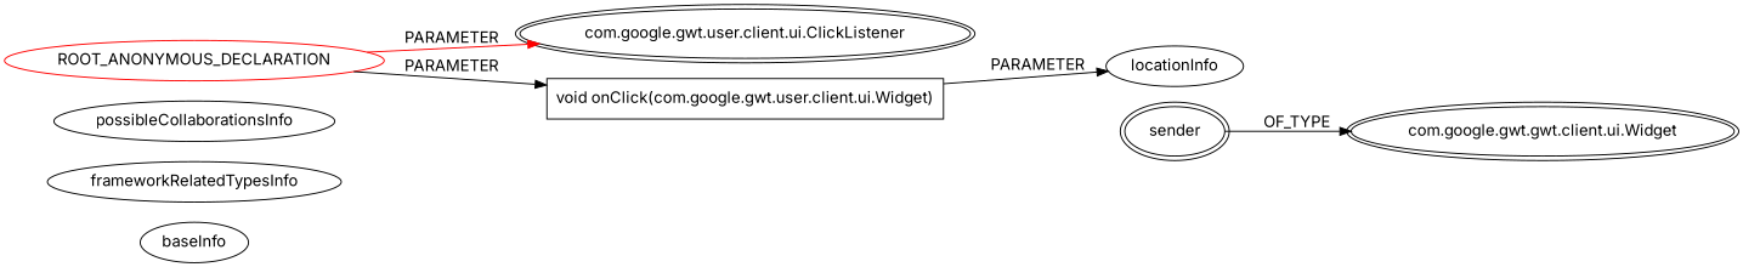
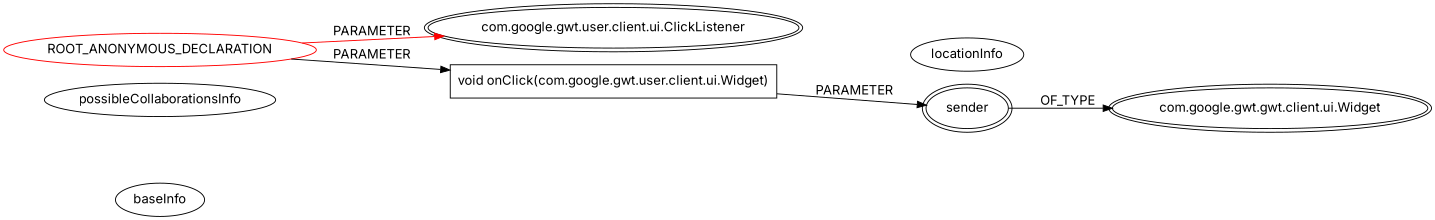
  digraph {
    fontname=Inter
    rankdir=LR
    node [fontname=Inter]
    edge [fontname=Inter]
    baseInfo [category=extension_graph graphId=2982 isAnonymous=true possibleRelation=false]
-   frameworkRelatedTypesInfo [0="com.google.gwt.user.client.ui.ClickListener"]
    possibleCollaborationsInfo
    locationInfo [contextSignature="com.google.gwt.user.client.ui.Widget getTableCellEditorComponent(org.ucp.gwt.widgets.MVCTable,java.lang.String[],boolean,int,int)" filePath="/hmiguellima-ugat/ugat-master/src/org/ucp/gwt/widgets/DefaultTableCellEditor.java" graphId=2982 projectName="hmiguellima-ugat"]
    n5 [color=red isFrameworkType=false label=ROOT_ANONYMOUS_DECLARATION vertexType=ROOT_ANONYMOUS_DECLARATION]
    n6 [isFrameworkType=true label="com.google.gwt.user.client.ui.ClickListener" peripheries=2 vertexType=FRAMEWORK_INTERFACE_TYPE]
    n7 [isFrameworkType=false label="void onClick(com.google.gwt.user.client.ui.Widget)" shape=box vertexType=OVERRIDING_METHOD_DECLARATION]
    n8 [isFrameworkType=true label=sender peripheries=2 vertexType=PARAMETER_DECLARATION]
    n9 [isFrameworkType=true label="com.google.gwt.gwt.client.ui.Widget" peripheries=2 vertexType=FRAMEWORK_CLASS_TYPE]
    n5 -> n6 [color=red label=PARAMETER]
    n5 -> n7 [label=PARAMETER]
-   n7 -> locationInfo [label=PARAMETER]
+   n7 -> n8 [label=PARAMETER]
    n8 -> n9 [label=OF_TYPE]
  }
